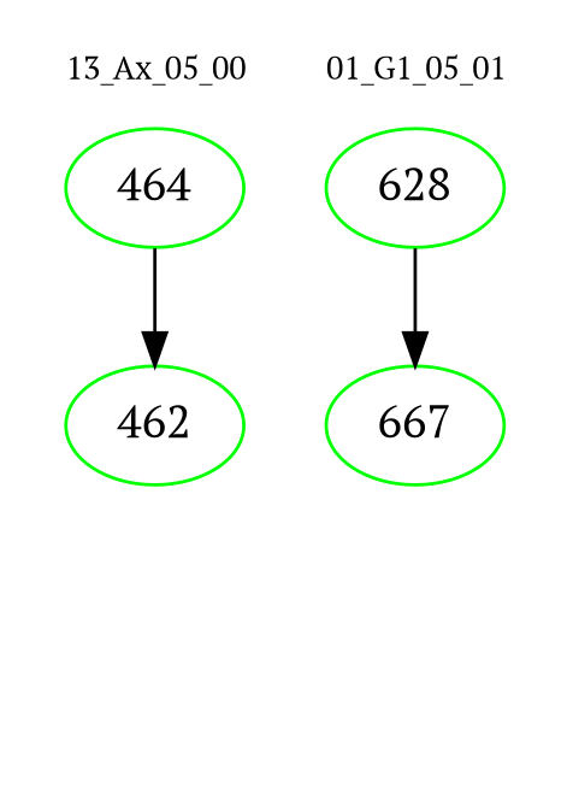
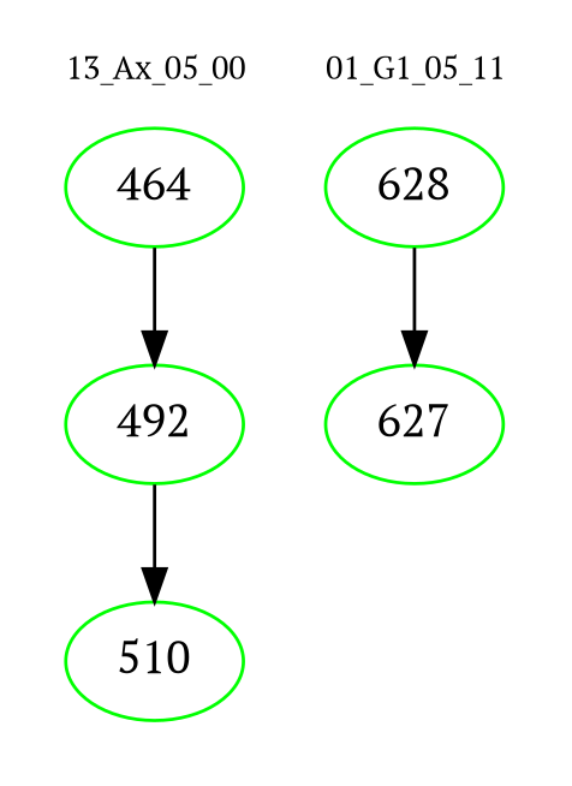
  digraph {
    fontname="PT Serif"
    node [color=green fontname="PT Serif"]
    edge [color=black fontname="PT Serif"]
    n1 [label=464]
-   n2 [label=462]
+   n2 [label=492]
+   n3 [label=510]
    n4 [label=628]
-   n5 [label=667]
+   n5 [label=627]
    subgraph cluster_1 {
      color=white
      fontsize=10
      label="13_Ax_05_00"
      n1
      n2
+     n3
    }
    subgraph cluster_2 {
      color=white
      fontsize=10
-     label="01_G1_05_01"
+     label="01_G1_05_11"
      n4
      n5
    }
    n1 -> n2
+   n2 -> n3
    n4 -> n5
  }
